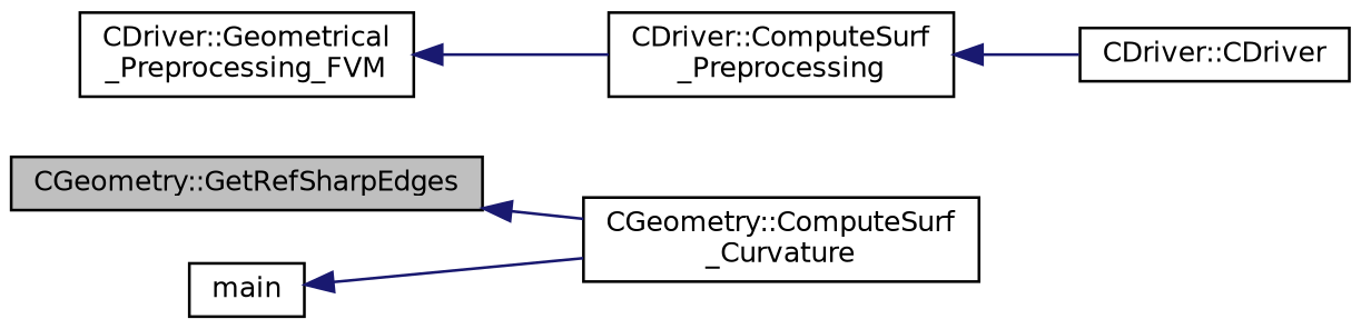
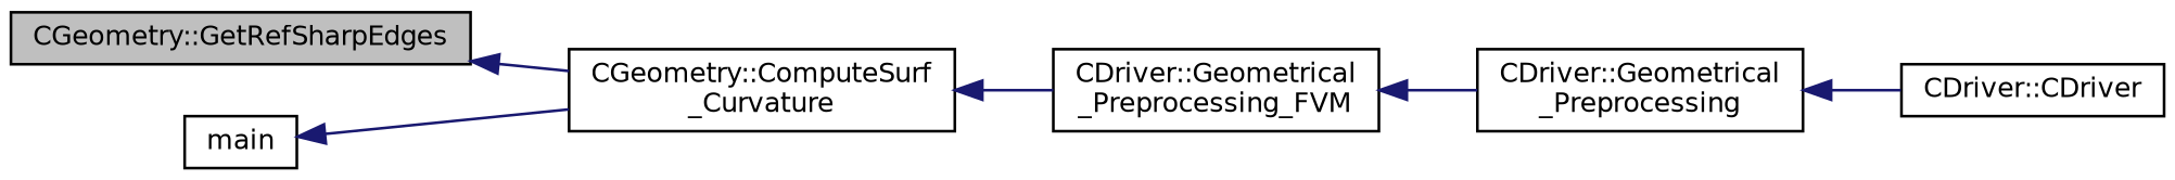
  digraph {
    rankdir=LR
    node [color=black fillcolor=white fontname=Helvetica fontsize=10 shape=record style=filled]
    edge [color=midnightblue dir=back fontname=Helvetica fontsize=10 labelfontname=Helvetica labelfontsize=10 style=solid]
    n1 [fillcolor=grey75 fontcolor=black height=0.2 label="CGeometry::GetRefSharpEdges" width=0.4]
    n2 [height=0.2 label="CGeometry::ComputeSurf\l_Curvature" width=0.4]
    n3 [height=0.2 label="CDriver::Geometrical\l_Preprocessing_FVM" width=0.4]
-   n4 [height=0.2 label="CDriver::ComputeSurf\l_Preprocessing" width=0.4]
+   n4 [height=0.2 label="CDriver::Geometrical\l_Preprocessing" width=0.4]
    n5 [height=0.2 label=main width=0.4]
    n6 [height=0.2 label="CDriver::CDriver" width=0.4]
    n1 -> n2
+   n2 -> n3
    n3 -> n4
    n4 -> n6
    n5 -> n2
  }
